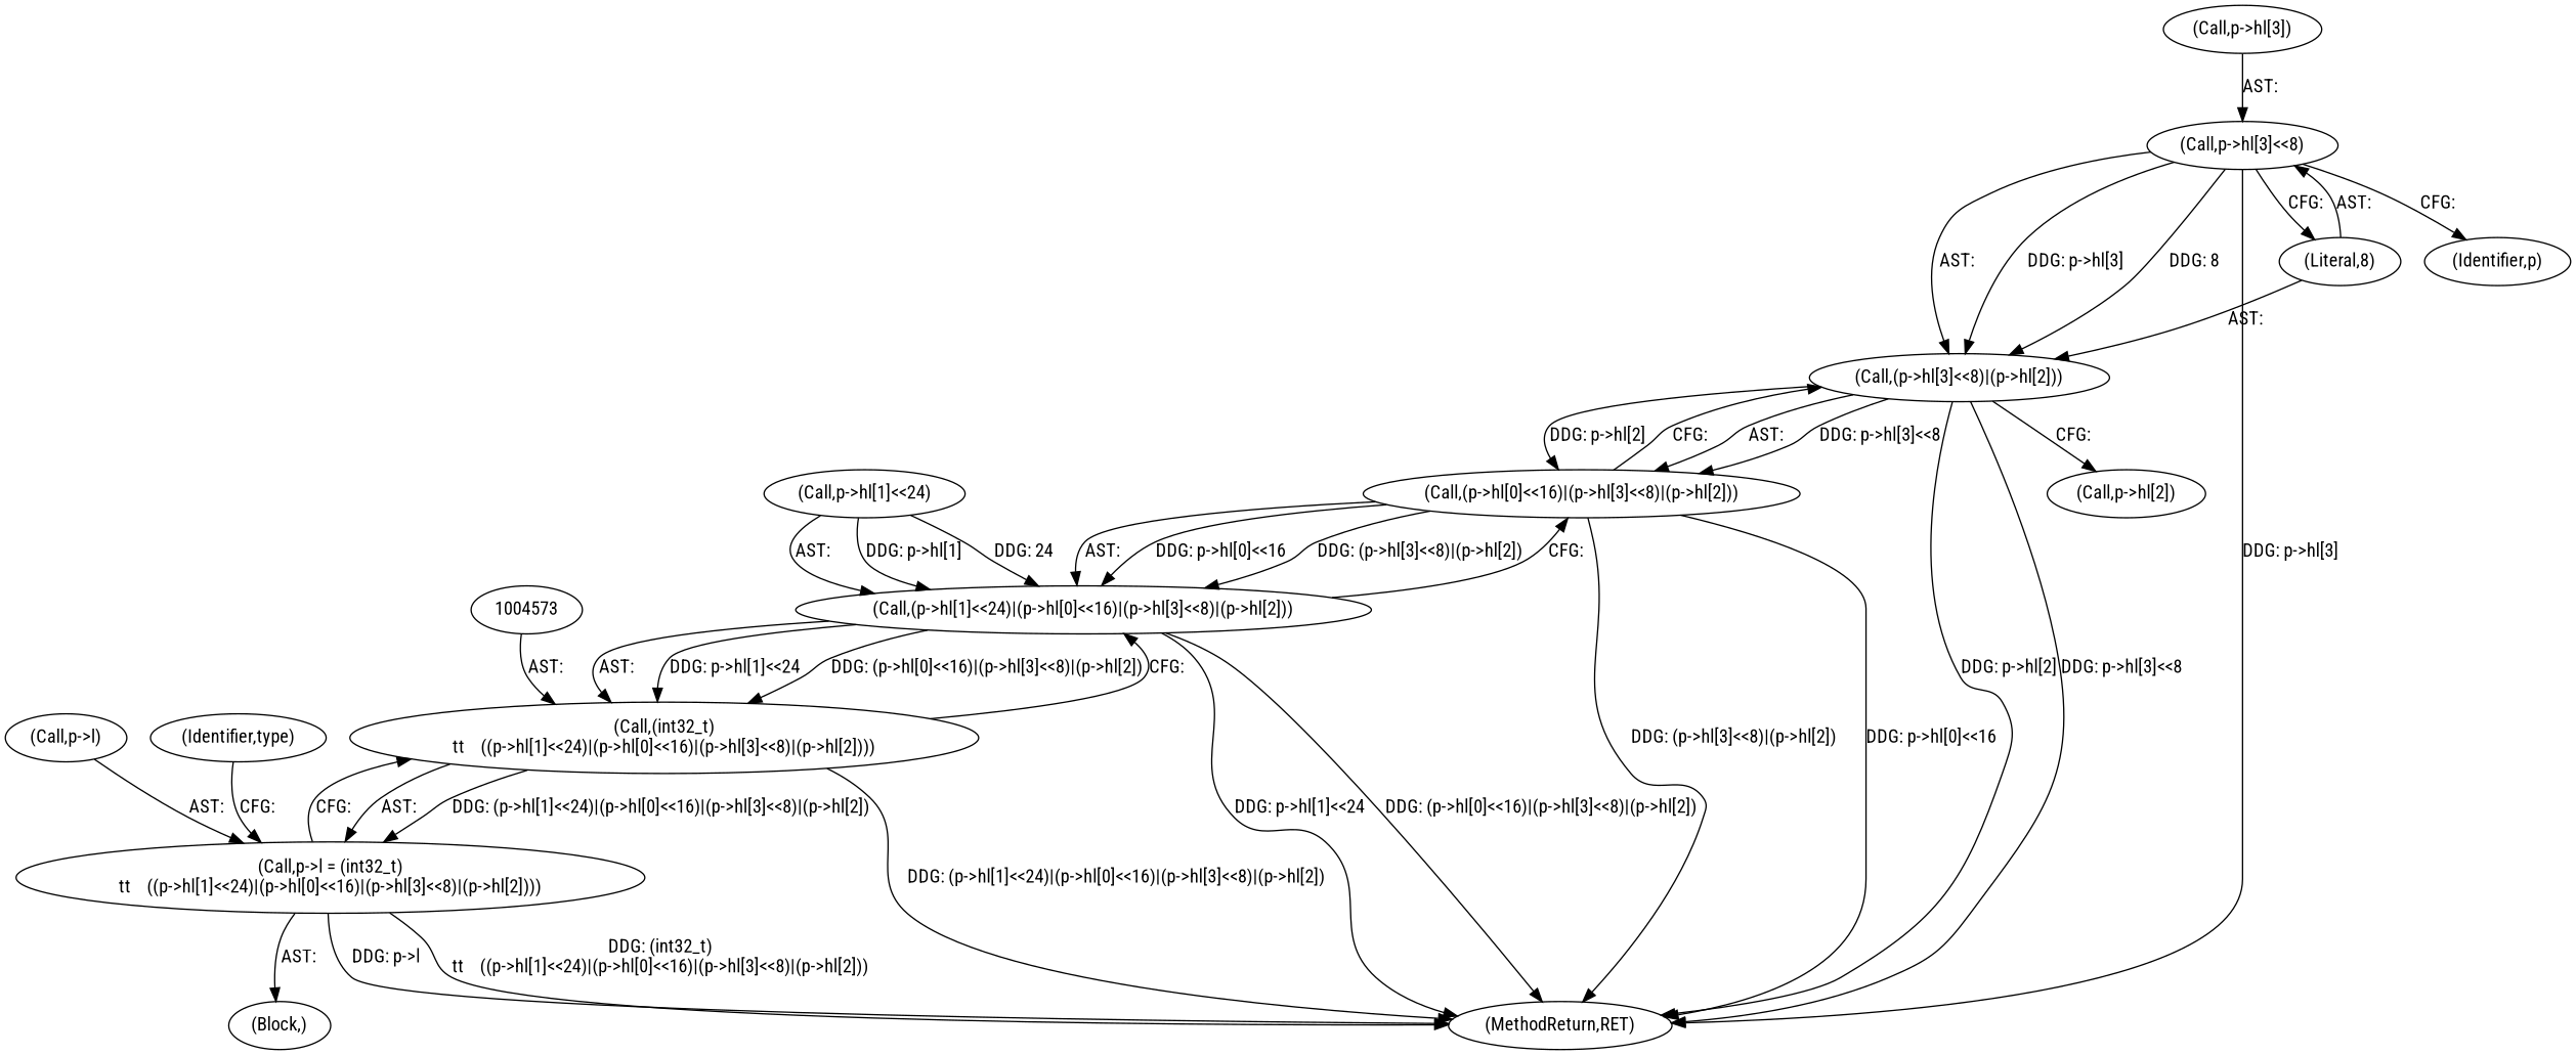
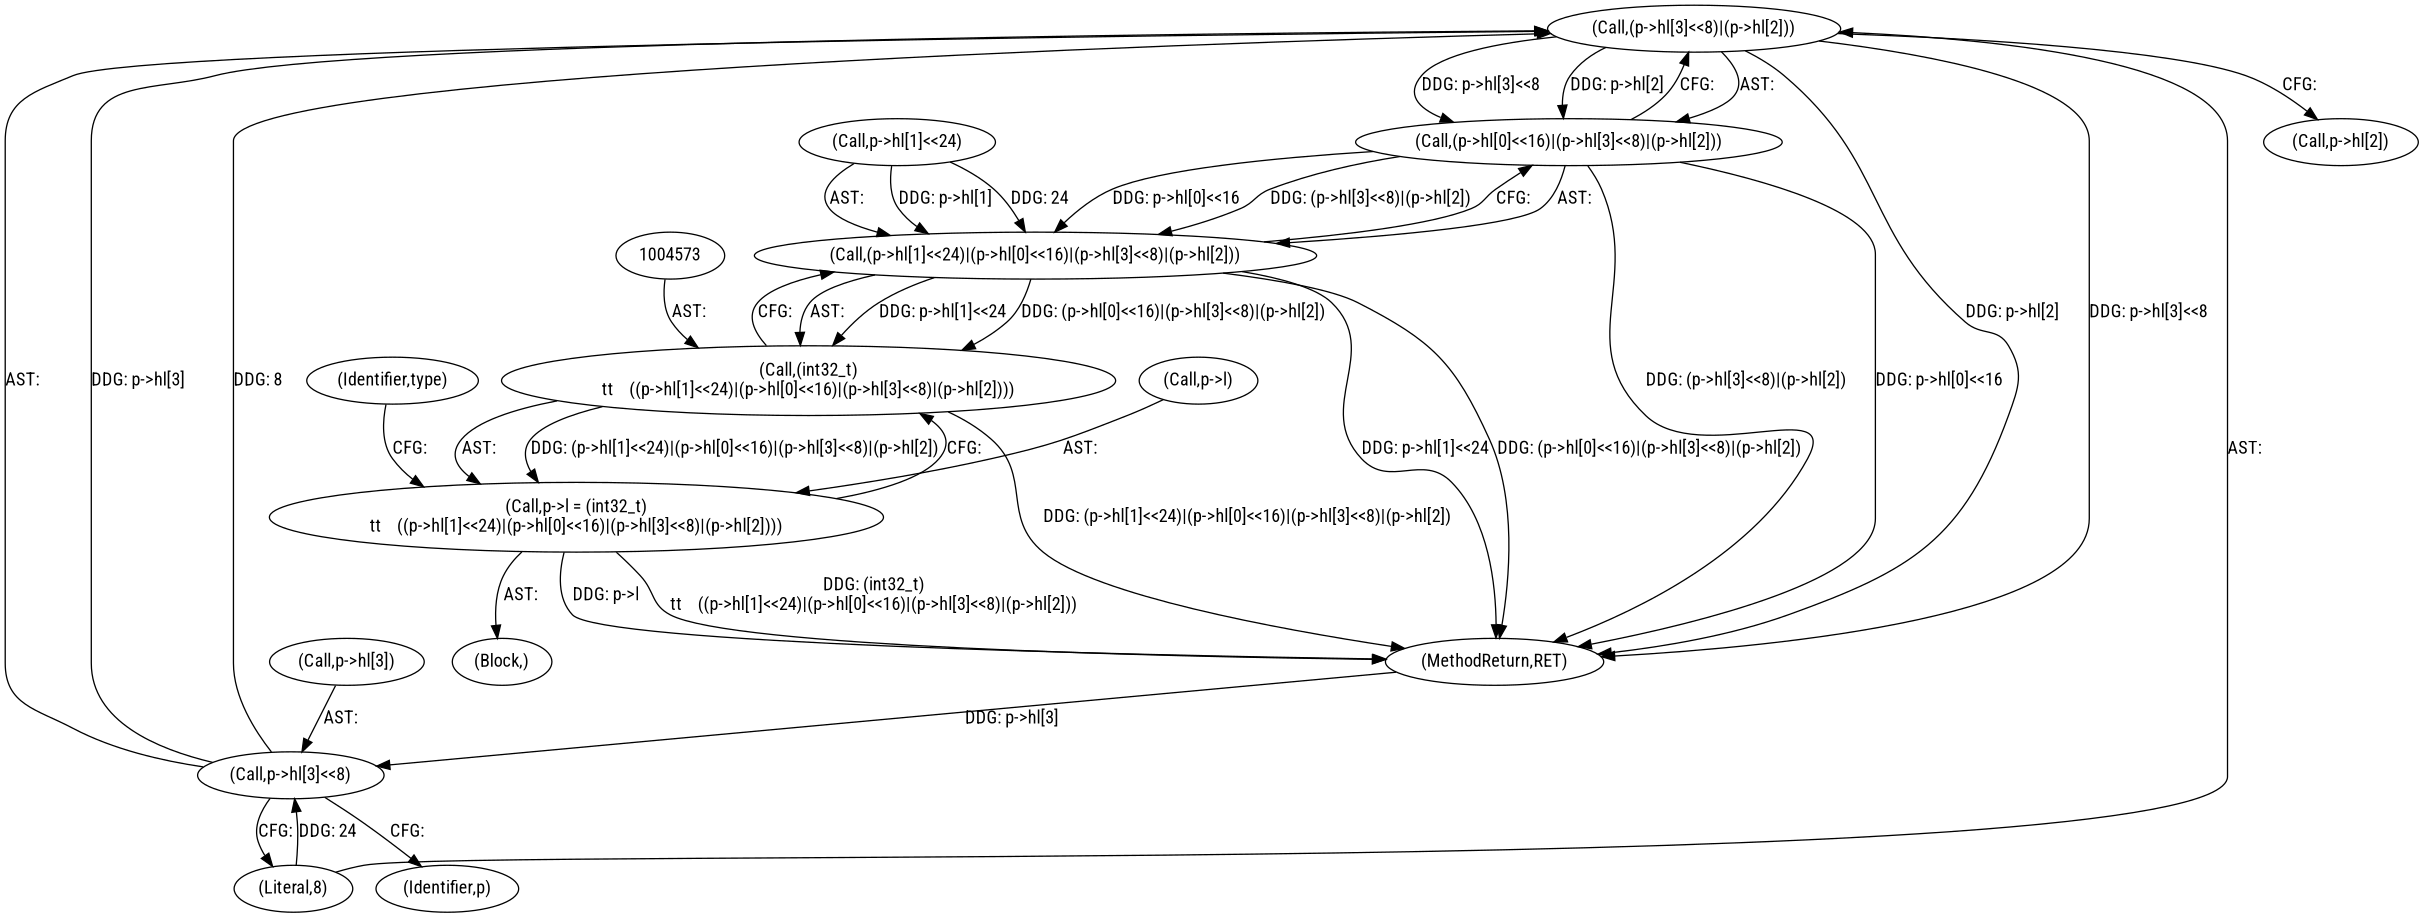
  digraph {
    fontname="Roboto Condensed"
    node [fontname="Roboto Condensed"]
    edge [fontname="Roboto Condensed"]
    n1 [label="(Call,(p->hl[3]<<8)|(p->hl[2]))"]
    n2 [label="(Call,(p->hl[0]<<16)|(p->hl[3]<<8)|(p->hl[2]))"]
    n3 [label="(MethodReturn,RET)"]
    n4 [label="(Call,p->hl[2])"]
    n5 [label="(Call,(p->hl[1]<<24)|(p->hl[0]<<16)|(p->hl[3]<<8)|(p->hl[2]))"]
    n6 [label="(Call,p->hl[3]<<8)"]
    n7 [label="(Literal,8)"]
    n8 [label="(Identifier,p)"]
    n9 [label="(Call,(int32_t)\n\t\t    ((p->hl[1]<<24)|(p->hl[0]<<16)|(p->hl[3]<<8)|(p->hl[2])))"]
    n10 [label="(Call,p->l = (int32_t)\n\t\t    ((p->hl[1]<<24)|(p->hl[0]<<16)|(p->hl[3]<<8)|(p->hl[2])))"]
    n11 [label="(Block,)"]
    n12 [label="(Call,p->hl[1]<<24)"]
    n13 [label="(Call,p->l)"]
    n14 [label="(Identifier,type)"]
    n15 [label="(Call,p->hl[3])"]
    n16 [label=1004573]
    n1 -> n2 [label="AST: "]
    n1 -> n2 [label="DDG: p->hl[3]<<8"]
    n1 -> n2 [label="DDG: p->hl[2]"]
    n1 -> n3 [label="DDG: p->hl[2]"]
    n1 -> n3 [label="DDG: p->hl[3]<<8"]
    n1 -> n4 [label="CFG: "]
    n2 -> n1 [label="CFG: "]
    n2 -> n3 [label="DDG: (p->hl[3]<<8)|(p->hl[2])"]
    n2 -> n3 [label="DDG: p->hl[0]<<16"]
    n2 -> n5 [label="AST: "]
    n2 -> n5 [label="DDG: p->hl[0]<<16"]
    n2 -> n5 [label="DDG: (p->hl[3]<<8)|(p->hl[2])"]
    n5 -> n2 [label="CFG: "]
    n5 -> n3 [label="DDG: p->hl[1]<<24"]
    n5 -> n3 [label="DDG: (p->hl[0]<<16)|(p->hl[3]<<8)|(p->hl[2])"]
    n5 -> n9 [label="AST: "]
    n5 -> n9 [label="DDG: p->hl[1]<<24"]
    n5 -> n9 [label="DDG: (p->hl[0]<<16)|(p->hl[3]<<8)|(p->hl[2])"]
    n6 -> n1 [label="AST: "]
    n6 -> n1 [label="DDG: p->hl[3]"]
    n6 -> n1 [label="DDG: 8"]
-   n6 -> n3 [label="DDG: p->hl[3]"]
+   n3 -> n6 [label="DDG: p->hl[3]"]
    n6 -> n7 [label="CFG: "]
    n6 -> n8 [label="CFG: "]
    n7 -> n1 [label="AST: "]
-   n7 -> n6 [label="AST: "]
+   n7 -> n6 [label="DDG: 24"]
    n9 -> n3 [label="DDG: (p->hl[1]<<24)|(p->hl[0]<<16)|(p->hl[3]<<8)|(p->hl[2])"]
    n9 -> n5 [label="CFG: "]
    n9 -> n10 [label="AST: "]
    n9 -> n10 [label="DDG: (p->hl[1]<<24)|(p->hl[0]<<16)|(p->hl[3]<<8)|(p->hl[2])"]
    n10 -> n3 [label="DDG: p->l"]
    n10 -> n3 [label="DDG: (int32_t)\n\t\t    ((p->hl[1]<<24)|(p->hl[0]<<16)|(p->hl[3]<<8)|(p->hl[2]))"]
    n10 -> n9 [label="CFG: "]
    n10 -> n11 [label="AST: "]
    n12 -> n5 [label="AST: "]
    n12 -> n5 [label="DDG: p->hl[1]"]
    n12 -> n5 [label="DDG: 24"]
    n13 -> n10 [label="AST: "]
    n14 -> n10 [label="CFG: "]
    n15 -> n6 [label="AST: "]
    n16 -> n9 [label="AST: "]
  }
